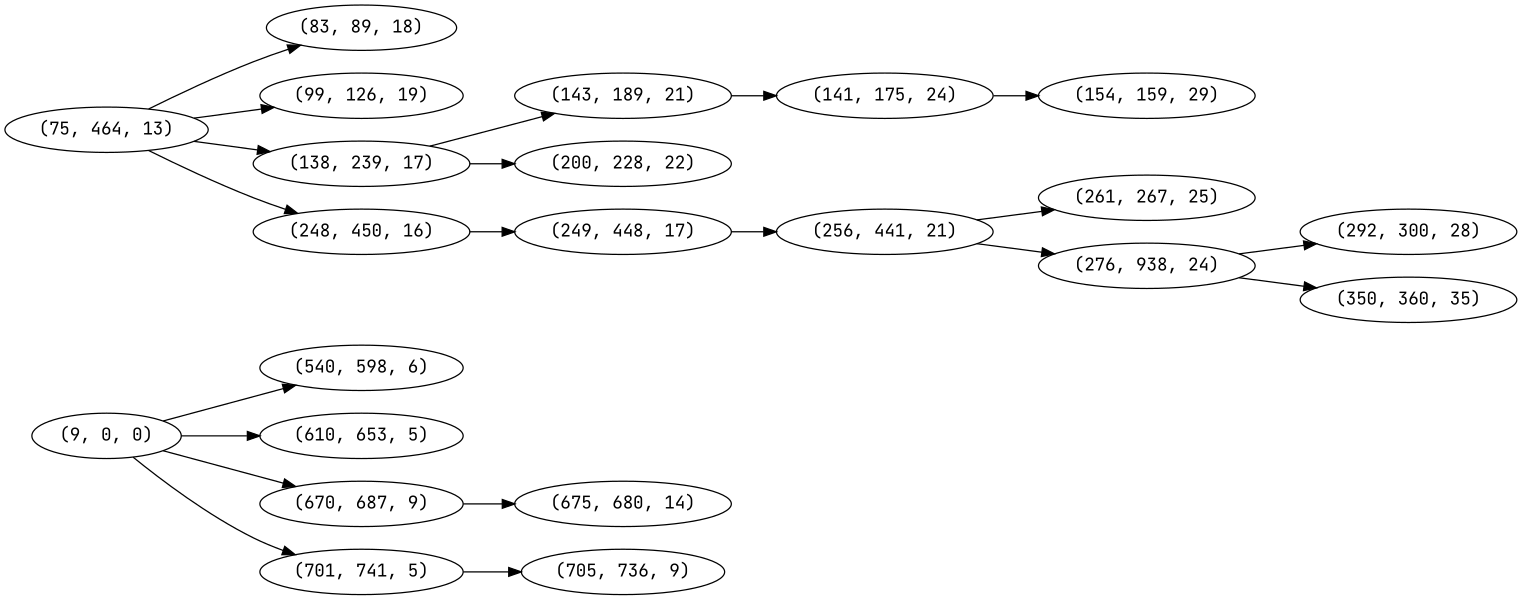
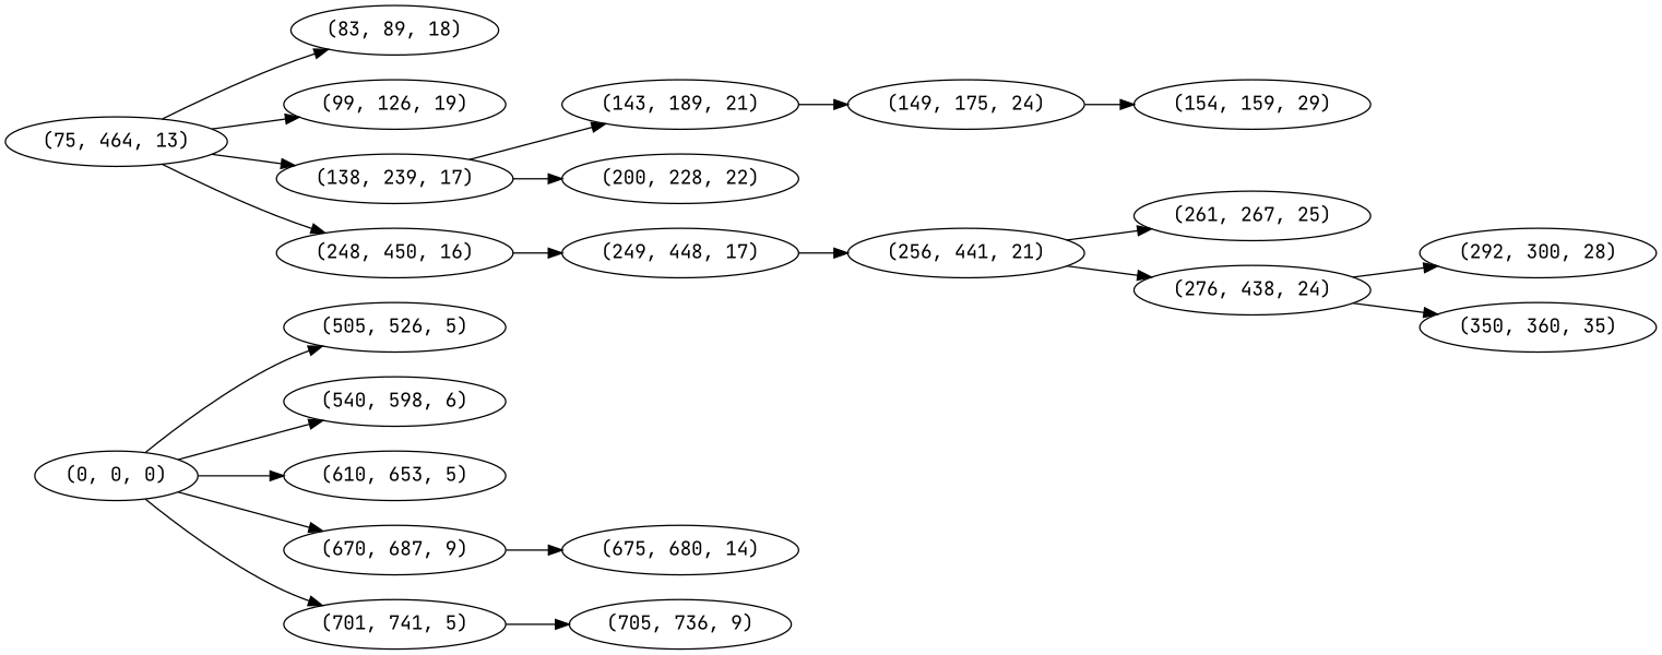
  digraph {
    fontname="JetBrains Mono"
    rankdir=LR
    node [fontname="JetBrains Mono"]
    edge [fontname="JetBrains Mono"]
-   "(0, 0, 0)" [label="(9, 0, 0)"]
+   "(0, 0, 0)"
+   "(505, 526, 5)"
    "(540, 598, 6)"
    "(610, 653, 5)"
    "(670, 687, 9)"
    "(701, 741, 5)"
    "(675, 680, 14)"
    "(705, 736, 9)"
    "(75, 464, 13)"
    "(83, 89, 18)"
    "(99, 126, 19)"
    "(138, 239, 17)"
    "(248, 450, 16)"
    "(143, 189, 21)"
    n15 [label="(200, 228, 22)"]
    "(249, 448, 17)"
-   "(149, 175, 24)" [label="(141, 175, 24)"]
+   "(149, 175, 24)"
    "(154, 159, 29)"
    "(256, 441, 21)"
    "(261, 267, 25)"
-   "(276, 438, 24)" [label="(276, 938, 24)"]
+   "(276, 438, 24)"
    "(292, 300, 28)"
    "(350, 360, 35)"
+   "(0, 0, 0)" -> "(505, 526, 5)"
    "(0, 0, 0)" -> "(540, 598, 6)"
    "(0, 0, 0)" -> "(610, 653, 5)"
    "(0, 0, 0)" -> "(670, 687, 9)"
    "(0, 0, 0)" -> "(701, 741, 5)"
    "(670, 687, 9)" -> "(675, 680, 14)"
    "(701, 741, 5)" -> "(705, 736, 9)"
    "(75, 464, 13)" -> "(83, 89, 18)"
    "(75, 464, 13)" -> "(99, 126, 19)"
    "(75, 464, 13)" -> "(138, 239, 17)"
    "(75, 464, 13)" -> "(248, 450, 16)"
    "(138, 239, 17)" -> "(143, 189, 21)"
    "(138, 239, 17)" -> n15
    "(248, 450, 16)" -> "(249, 448, 17)"
    "(143, 189, 21)" -> "(149, 175, 24)"
    "(249, 448, 17)" -> "(256, 441, 21)"
    "(149, 175, 24)" -> "(154, 159, 29)"
    "(256, 441, 21)" -> "(261, 267, 25)"
    "(256, 441, 21)" -> "(276, 438, 24)"
    "(276, 438, 24)" -> "(292, 300, 28)"
    "(276, 438, 24)" -> "(350, 360, 35)"
  }
